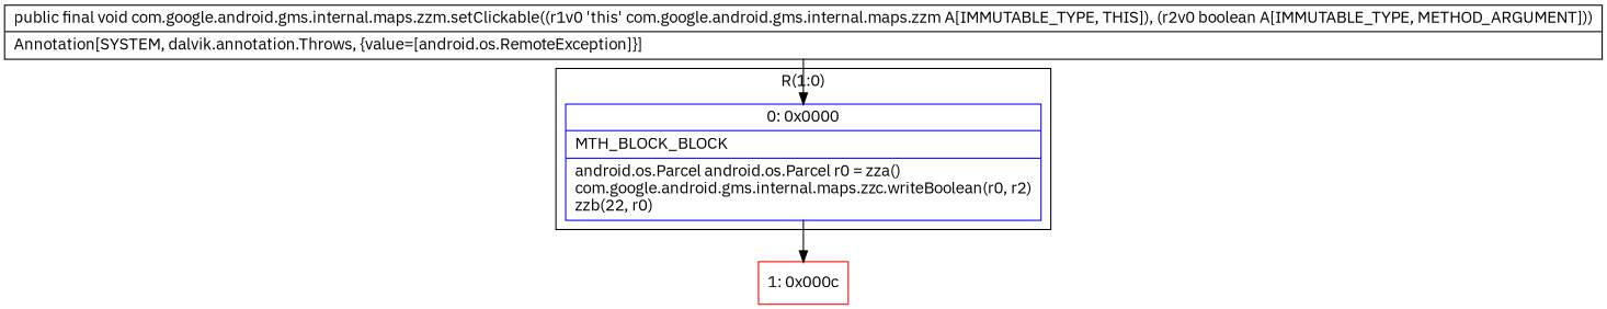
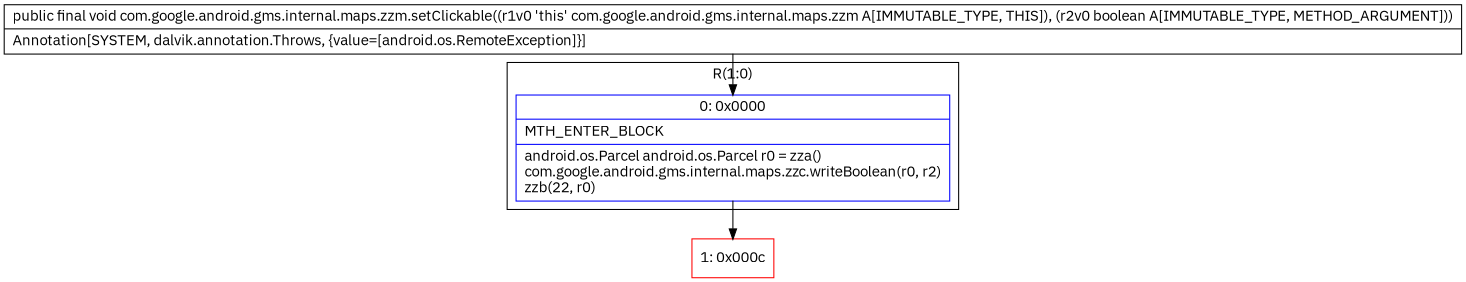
  digraph {
    fontname="IBM Plex Sans"
    node [shape=record fontname="IBM Plex Sans"]
    edge [fontname="IBM Plex Sans"]
-   n1 [color=blue label="{0\:\ 0x0000|MTH_BLOCK_BLOCK\l|android.os.Parcel android.os.Parcel r0 = zza()\lcom.google.android.gms.internal.maps.zzc.writeBoolean(r0, r2)\lzzb(22, r0)\l}"]
+   n1 [color=blue label="{0\:\ 0x0000|MTH_ENTER_BLOCK\l|android.os.Parcel android.os.Parcel r0 = zza()\lcom.google.android.gms.internal.maps.zzc.writeBoolean(r0, r2)\lzzb(22, r0)\l}"]
    n2 [color=red label="{1\:\ 0x000c}"]
    n3 [label="{public final void com.google.android.gms.internal.maps.zzm.setClickable((r1v0 'this' com.google.android.gms.internal.maps.zzm A[IMMUTABLE_TYPE, THIS]), (r2v0 boolean A[IMMUTABLE_TYPE, METHOD_ARGUMENT]))  | Annotation[SYSTEM, dalvik.annotation.Throws, \{value=[android.os.RemoteException]\}]\l}"]
    subgraph cluster_1 {
      label="R(1:0)"
      n1
    }
    n1 -> n2
    n3 -> n1
  }
